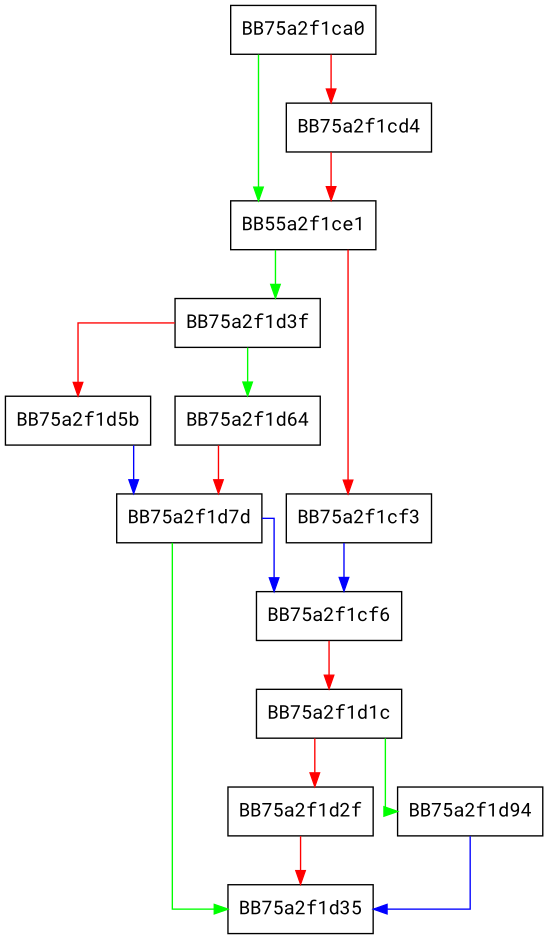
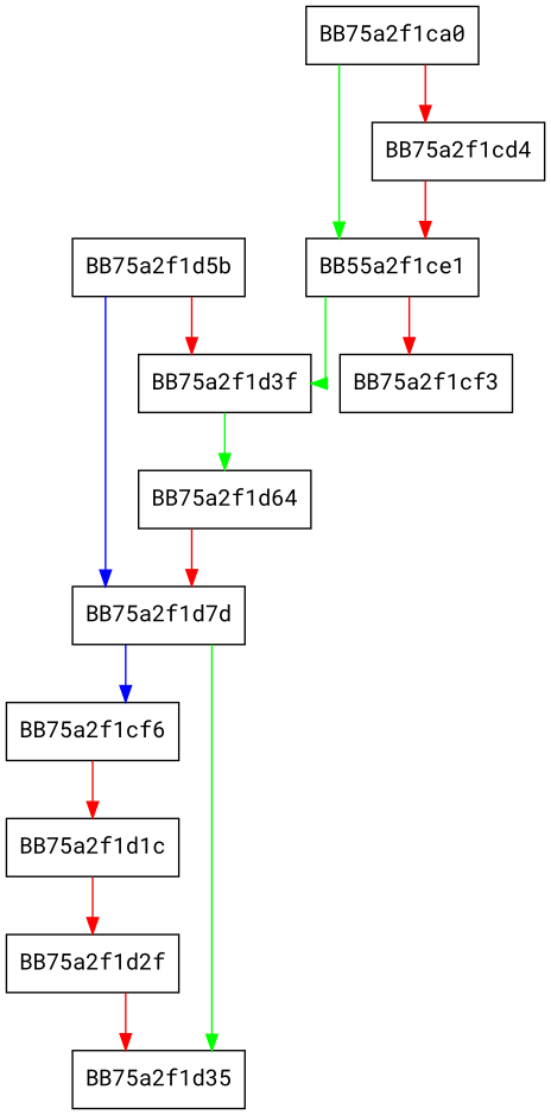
  digraph {
    fontname="Roboto Mono"
    splines=ortho
    node [fontname="Roboto Mono" shape=box]
    edge [color=red fontname="Roboto Mono"]
    n1 [label=BB55a2f1ce1]
    BB75a2f1ca0
    BB75a2f1cd4
    BB75a2f1d3f
    BB75a2f1cf3
    BB75a2f1d64
    BB75a2f1d5b
    BB75a2f1cf6
    BB75a2f1d7d
    BB75a2f1d1c
-   BB75a2f1d94
    BB75a2f1d2f
    BB75a2f1d35
    n1 -> BB75a2f1d3f [color=green]
    n1 -> BB75a2f1cf3
    BB75a2f1ca0 -> n1 [color=green]
    BB75a2f1ca0 -> BB75a2f1cd4
    BB75a2f1cd4 -> n1
    BB75a2f1d3f -> BB75a2f1d64 [color=green]
-   BB75a2f1d3f -> BB75a2f1d5b
-   BB75a2f1cf3 -> BB75a2f1cf6 [color=blue]
+   BB75a2f1d5b -> BB75a2f1d3f
    BB75a2f1d64 -> BB75a2f1d7d
    BB75a2f1d5b -> BB75a2f1d7d [color=blue]
    BB75a2f1cf6 -> BB75a2f1d1c
    BB75a2f1d7d -> BB75a2f1cf6 [color=blue]
    BB75a2f1d7d -> BB75a2f1d35 [color=green]
-   BB75a2f1d1c -> BB75a2f1d94 [color=green]
    BB75a2f1d1c -> BB75a2f1d2f
-   BB75a2f1d94 -> BB75a2f1d35 [color=blue]
    BB75a2f1d2f -> BB75a2f1d35
  }
